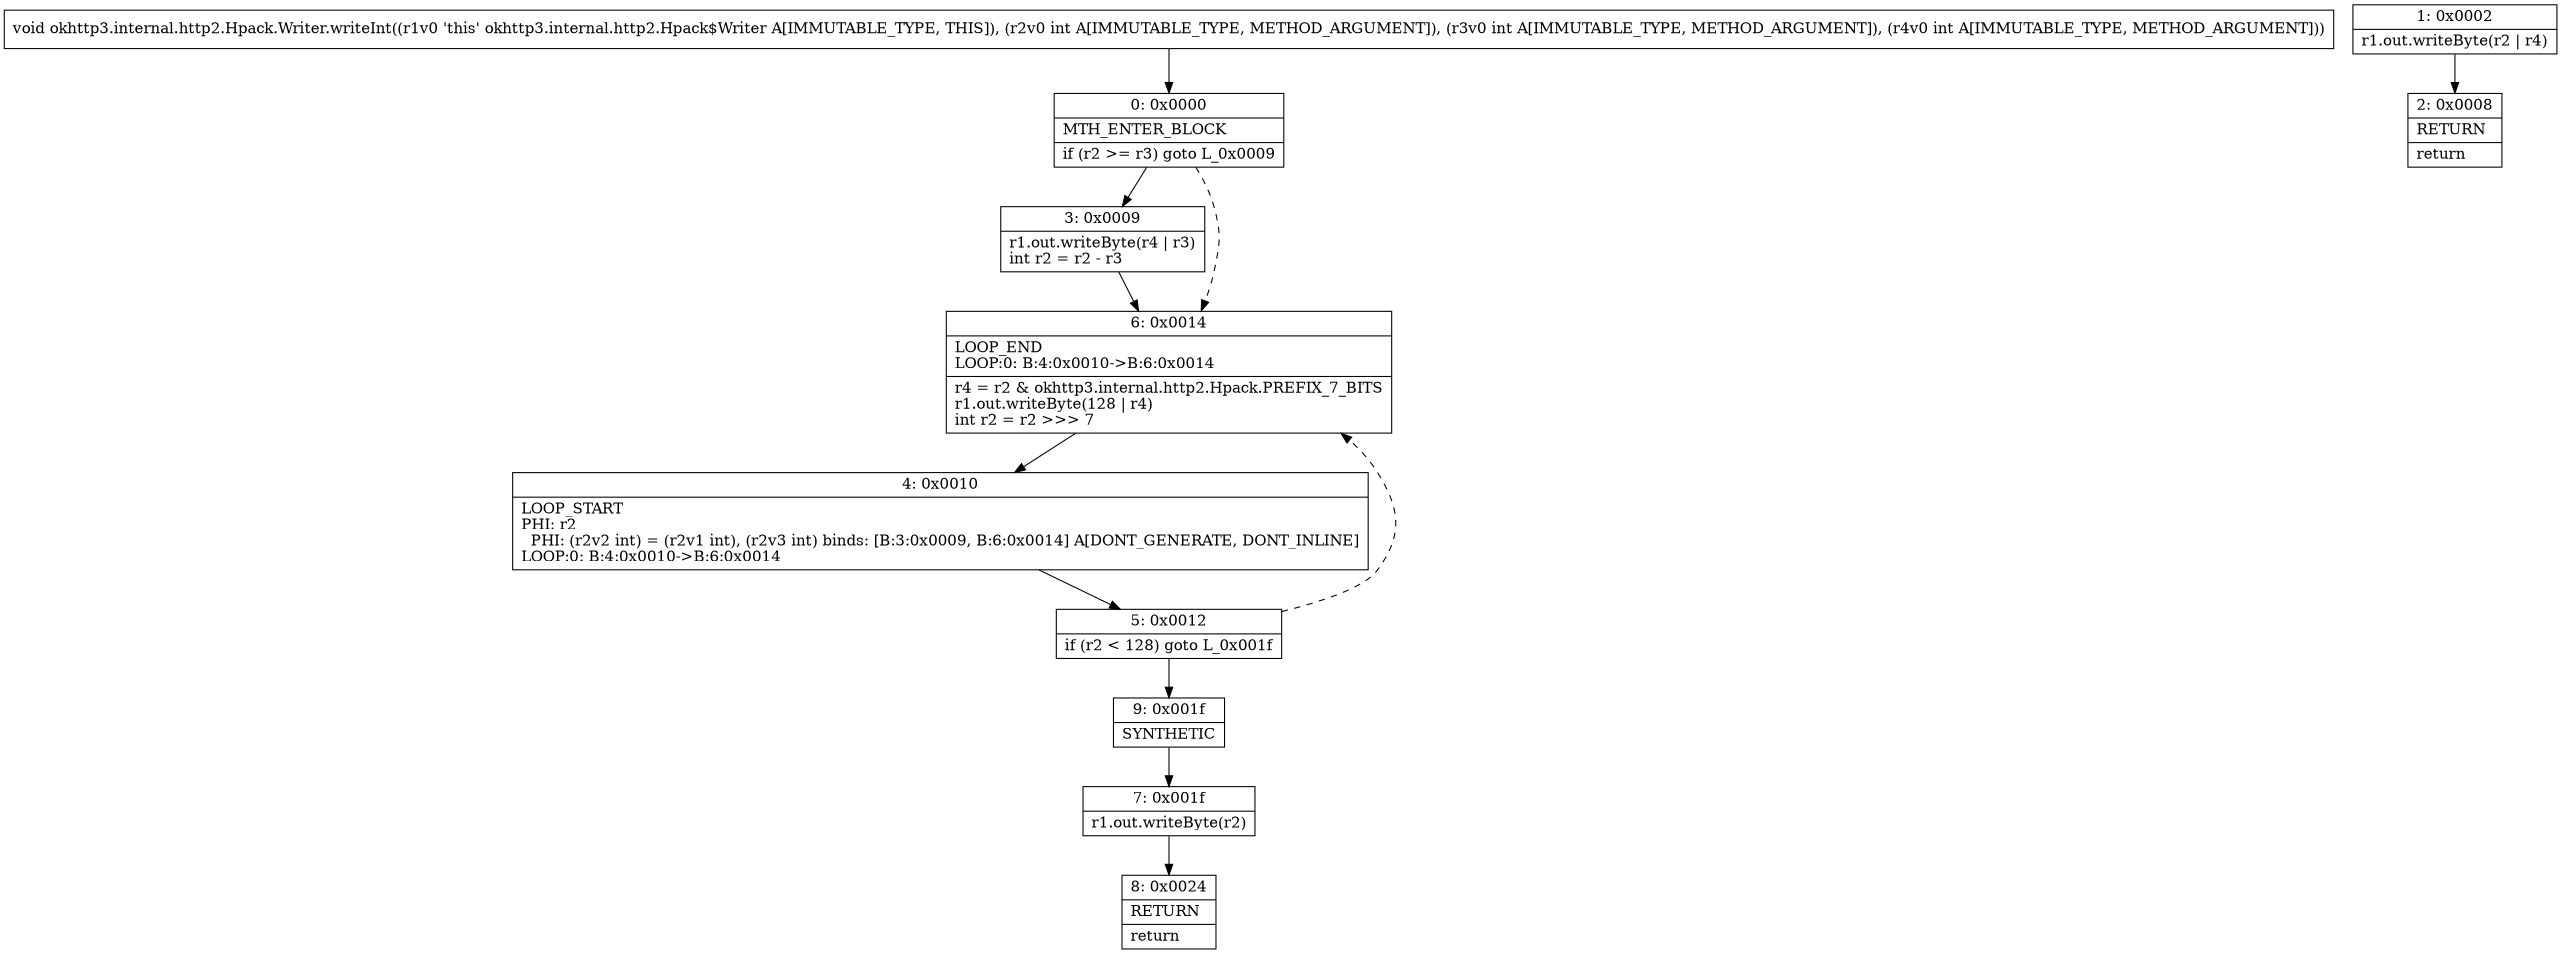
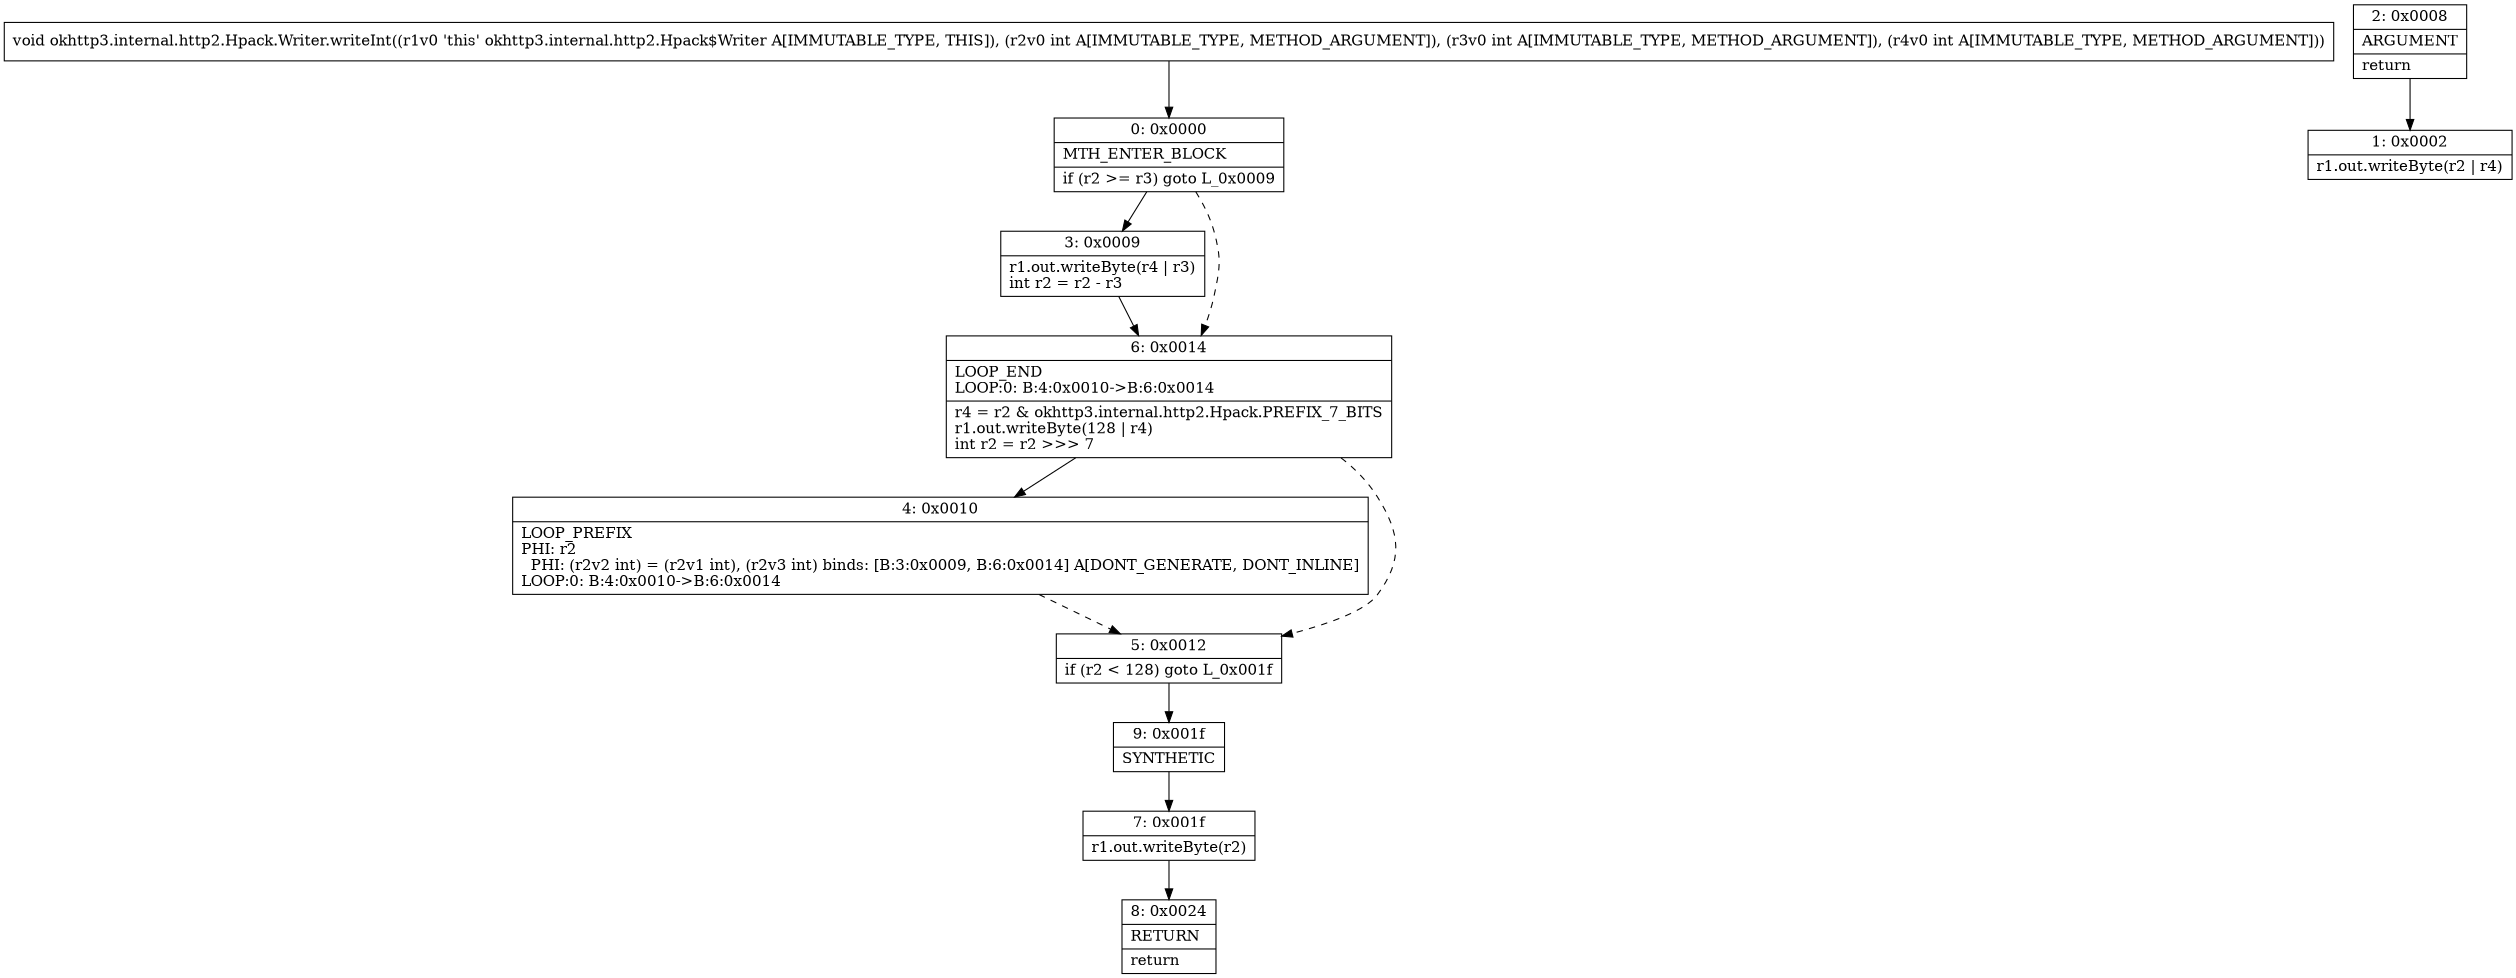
  digraph {
    node [shape=record]
    n1 [label="{0\:\ 0x0000|MTH_ENTER_BLOCK\l|if (r2 \>= r3) goto L_0x0009\l}"]
    n2 [label="{3\:\ 0x0009|r1.out.writeByte(r4 \| r3)\lint r2 = r2 \- r3\l}"]
    n3 [label="{6\:\ 0x0014|LOOP_END\lLOOP:0: B:4:0x0010\-\>B:6:0x0014\l|r4 = r2 & okhttp3.internal.http2.Hpack.PREFIX_7_BITS\lr1.out.writeByte(128 \| r4)\lint r2 = r2 \>\>\> 7\l}"]
    n4 [label="{1\:\ 0x0002|r1.out.writeByte(r2 \| r4)\l}"]
-   n5 [label="{2\:\ 0x0008|RETURN\l|return\l}"]
-   n6 [label="{4\:\ 0x0010|LOOP_START\lPHI: r2 \l  PHI: (r2v2 int) = (r2v1 int), (r2v3 int) binds: [B:3:0x0009, B:6:0x0014] A[DONT_GENERATE, DONT_INLINE]\lLOOP:0: B:4:0x0010\-\>B:6:0x0014\l}"]
+   n5 [label="{2\:\ 0x0008|ARGUMENT\l|return\l}"]
+   n6 [label="{4\:\ 0x0010|LOOP_PREFIX\lPHI: r2 \l  PHI: (r2v2 int) = (r2v1 int), (r2v3 int) binds: [B:3:0x0009, B:6:0x0014] A[DONT_GENERATE, DONT_INLINE]\lLOOP:0: B:4:0x0010\-\>B:6:0x0014\l}"]
    n7 [label="{5\:\ 0x0012|if (r2 \< 128) goto L_0x001f\l}"]
    n8 [label="{9\:\ 0x001f|SYNTHETIC\l}"]
    n9 [label="{7\:\ 0x001f|r1.out.writeByte(r2)\l}"]
    n10 [label="{8\:\ 0x0024|RETURN\l|return\l}"]
    n11 [label="{void okhttp3.internal.http2.Hpack.Writer.writeInt((r1v0 'this' okhttp3.internal.http2.Hpack$Writer A[IMMUTABLE_TYPE, THIS]), (r2v0 int A[IMMUTABLE_TYPE, METHOD_ARGUMENT]), (r3v0 int A[IMMUTABLE_TYPE, METHOD_ARGUMENT]), (r4v0 int A[IMMUTABLE_TYPE, METHOD_ARGUMENT])) }"]
    n1 -> n2
    n1 -> n3 [style=dashed]
    n2 -> n3
    n3 -> n6
-   n4 -> n5
-   n6 -> n7
-   n7 -> n3 [style=dashed]
+   n5 -> n4
+   n6 -> n7 [style=dashed]
+   n3 -> n7 [style=dashed]
    n7 -> n8
    n8 -> n9
    n9 -> n10
    n11 -> n1
  }
